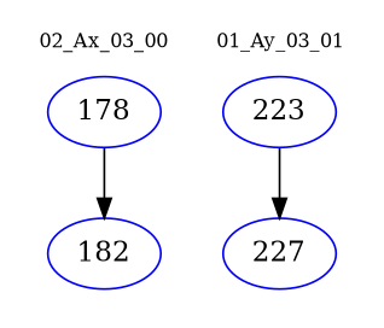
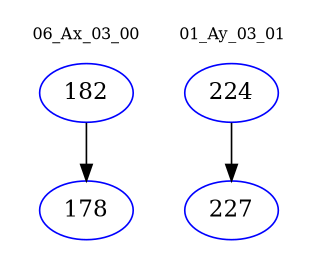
  digraph {
    node [color=blue]
    edge [color=black]
    n1 [label=182]
    n2 [label=178]
-   n3 [label=223]
+   n3 [label=224]
    n4 [label=227]
    subgraph cluster_1 {
      color=white
      fontsize=10
-     label="02_Ax_03_00"
+     label="06_Ax_03_00"
      n1
      n2
    }
    subgraph cluster_2 {
      color=white
      fontsize=10
      label="01_Ay_03_01"
      n3
      n4
    }
-   n2 -> n1
+   n1 -> n2
    n3 -> n4
  }
